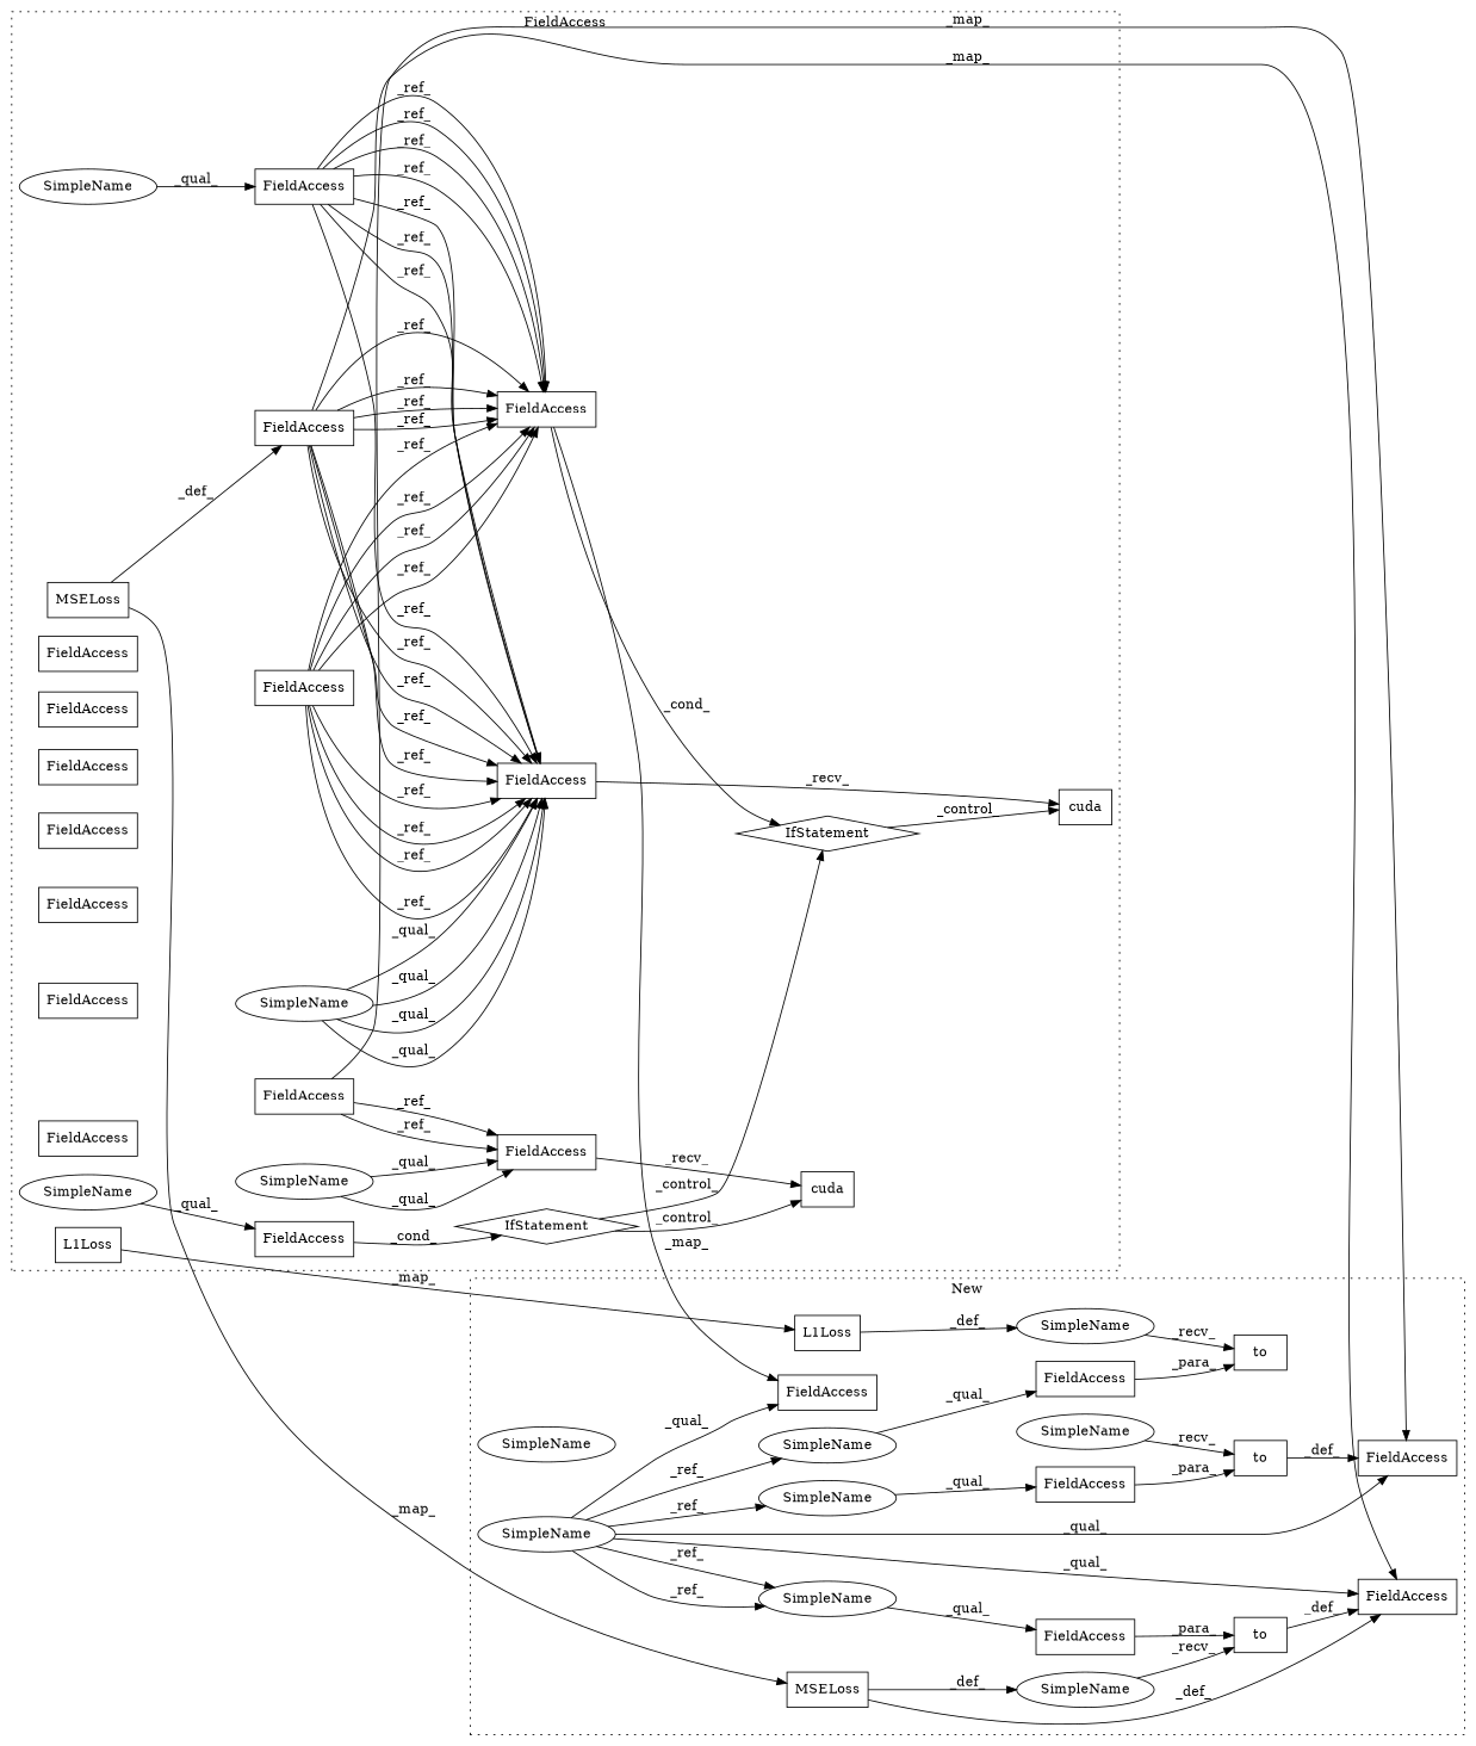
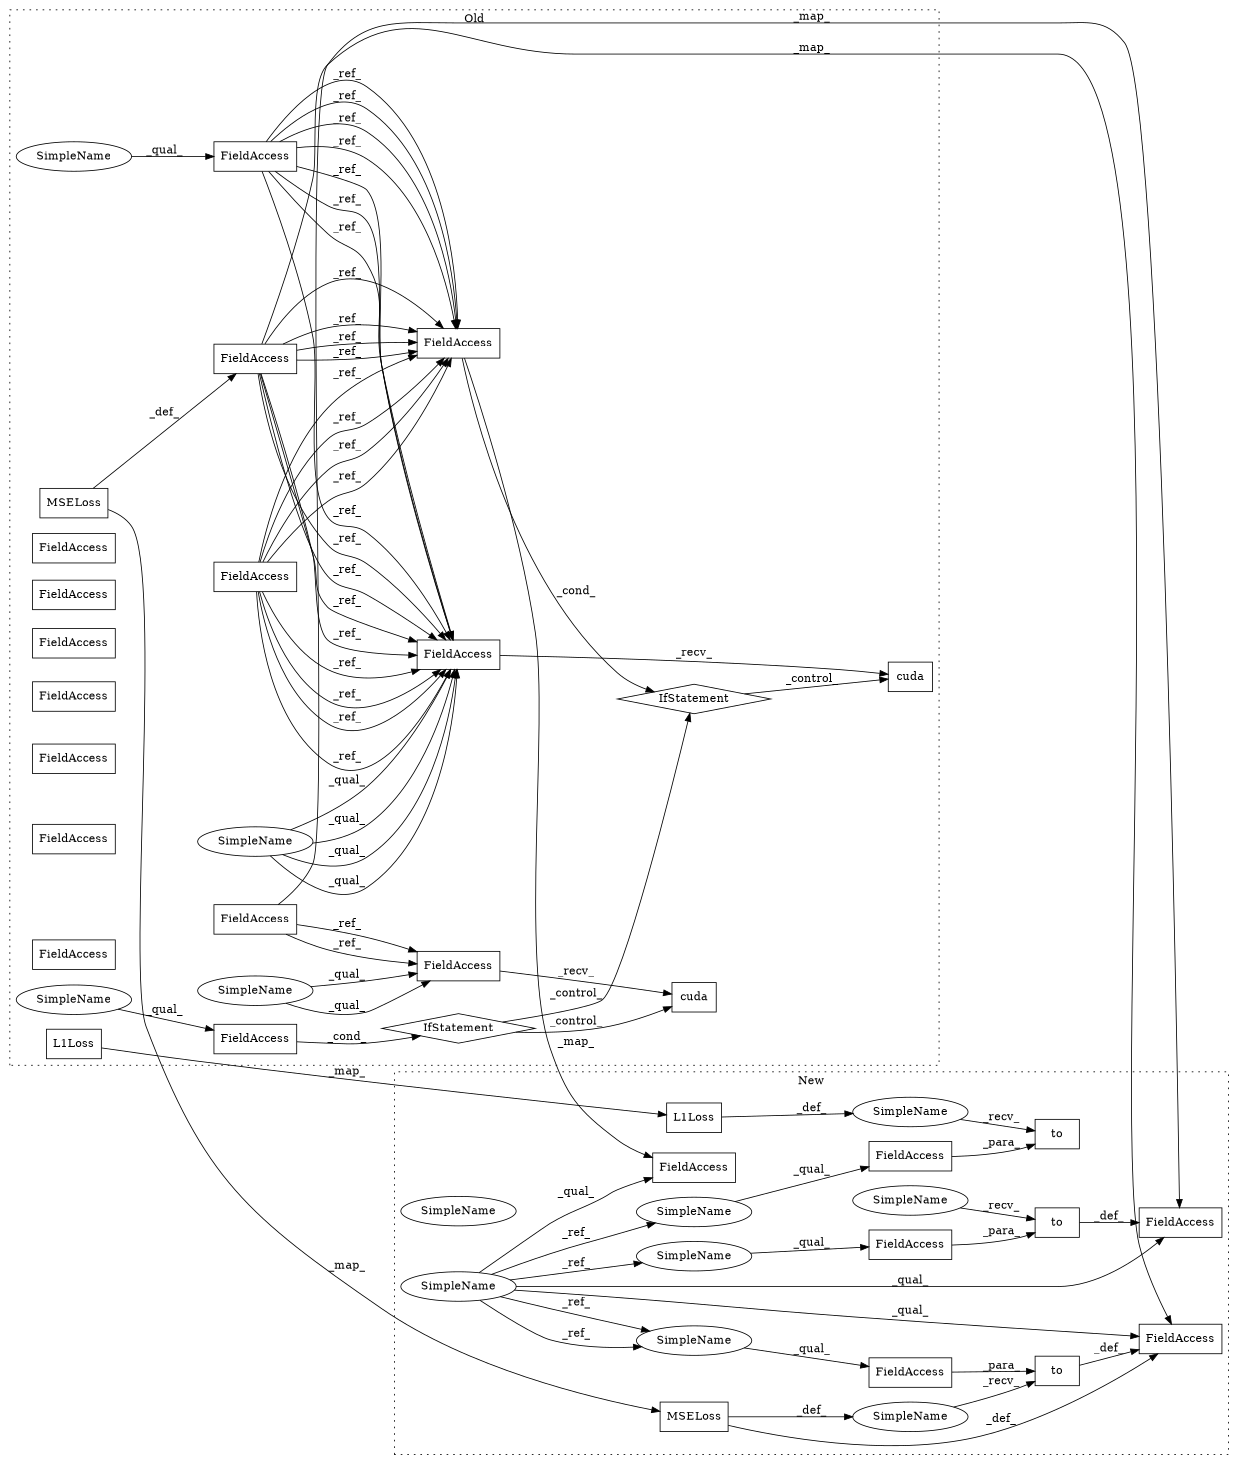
  digraph {
    rankdir=LR
    node [a=22 l=12 s=2594 shape=box]
    n1 [a=32 l=9 label=MSELoss s=1611]
    n2 [a=32 l=8 label=L1Loss s=1003]
    n3 [a=32 l=6 label=cuda s=2607]
    n4 [label=FieldAccess s=2471]
    n5 [label=FieldAccess s=1850]
    n6 [label=FieldAccess]
    n7 [a=32 l=6 label=cuda s=2726]
    n8 [a=25 l="4,2" label=IfStatement s="2564,2580" shape=diamond]
    n9 [l=11 label=FieldAccess s=2714]
    n10 [l=11 label=FieldAccess s=2363]
    n11 [label=FieldAccess s=1497]
    n12 [a=25 l="4,2" label=IfStatement s="2467,2483" shape=diamond]
    n13 [label=FieldAccess s=1589]
    n14 [label=FieldAccess s=2568]
    n15 [label=FieldAccess]
    n16 [label=FieldAccess s=2568]
    n17 [label=FieldAccess]
    n18 [label=FieldAccess s=2568]
    n19 [label=FieldAccess s=2568]
    n20 [label=FieldAccess]
    n21 [l=11 label=FieldAccess s=2714]
    n22 [a=42 l=4 label=SimpleName s=2471 shape=ellipse]
    n23 [a=42 l=4 label=SimpleName shape=ellipse]
    n24 [a=42 l=4 label=SimpleName s=2714 shape=ellipse]
    n25 [a=42 l=4 label=SimpleName s=1497 shape=ellipse]
    n26 [a=32 l=9 label=MSELoss s=1691]
    n27 [a=32 l="3,1" label=to s="1701,1715"]
    n28 [l=11 label=FieldAccess s=1704]
    n29 [a=42 l=4 label=SimpleName s=1704 shape=ellipse]
    n30 [a=42 l=4 label=SimpleName s=378 shape=ellipse]
    n31 [l=11 label=FieldAccess s=1047]
    n32 [a=32 l="3,1" label=to s="1044,1058"]
    n33 [a=32 l=8 label=L1Loss s=1035]
    n34 [l=11 label=FieldAccess s=2539]
    n35 [a=32 l="3,1" label=to s="2536,2550"]
    n36 [a=42 label=SimpleName shape=ellipse l="" s=""]
    n37 [a=42 label=SimpleName shape=ellipse l="" s=""]
    n38 [a=42 label=SimpleName shape=ellipse l="" s=""]
    n39 [l=11 label=FieldAccess s=2491]
    n40 [label=FieldAccess s=1669]
    n41 [label=FieldAccess s=1561]
    n42 [a=42 l=4 label=SimpleName s=1047 shape=ellipse]
    n43 [a=42 l=4 label=SimpleName s=2539 shape=ellipse]
    n44 [a=42 l=4 label=SimpleName s=1704 shape=ellipse]
    subgraph cluster_1 {
-     label=FieldAccess
+     label=Old
      style=dotted
      n1
      n2
      n3
      n4
      n5
      n6
      n7
      n8
      n9
      n10
      n11
      n12
      n13
      n14
      n15
      n16
      n17
      n18
      n19
      n20
      n21
      n22
      n23
      n24
      n25
    }
    subgraph cluster_2 {
      label=New
      style=dotted
      n26
      n27
      n28
      n29
      n30
      n31
      n32
      n33
      n34
      n35
      n36
      n37
      n38
      n39
      n40
      n41
      n42
      n43
      n44
    }
    n1 -> n13 [label=_def_]
    n1 -> n26 [label=_map_]
    n2 -> n33 [label=_map_]
    n4 -> n12 [label=_cond_]
    n5 -> n19 [label=_ref_]
    n5 -> n19 [label=_ref_]
    n5 -> n19 [label=_ref_]
    n5 -> n19 [label=_ref_]
    n5 -> n20 [label=_ref_]
    n5 -> n20 [label=_ref_]
    n5 -> n20 [label=_ref_]
    n5 -> n20 [label=_ref_]
    n8 -> n3 [label=_control_]
    n10 -> n21 [label=_ref_]
    n10 -> n21 [label=_ref_]
    n10 -> n39 [label=_map_]
    n11 -> n19 [label=_ref_]
    n11 -> n19 [label=_ref_]
    n11 -> n19 [label=_ref_]
    n11 -> n19 [label=_ref_]
    n11 -> n20 [label=_ref_]
    n11 -> n20 [label=_ref_]
    n11 -> n20 [label=_ref_]
    n11 -> n20 [label=_ref_]
    n12 -> n7 [label=_control_]
    n12 -> n8 [label=_control_]
    n13 -> n19 [label=_ref_]
    n13 -> n19 [label=_ref_]
    n13 -> n19 [label=_ref_]
    n13 -> n19 [label=_ref_]
    n13 -> n20 [label=_ref_]
    n13 -> n20 [label=_ref_]
    n13 -> n20 [label=_ref_]
    n13 -> n20 [label=_ref_]
    n13 -> n40 [label=_map_]
    n19 -> n8 [label=_cond_]
    n19 -> n41 [label=_map_]
    n20 -> n3 [label=_recv_]
    n21 -> n7 [label=_recv_]
    n22 -> n4 [label=_qual_]
    n23 -> n20 [label=_qual_]
    n23 -> n20 [label=_qual_]
    n23 -> n20 [label=_qual_]
    n23 -> n20 [label=_qual_]
    n24 -> n21 [label=_qual_]
    n24 -> n21 [label=_qual_]
    n25 -> n11 [label=_qual_]
    n26 -> n38 [label=_def_]
    n26 -> n40 [label=_def_]
    n27 -> n40 [label=_def_]
    n28 -> n27 [label=_para_]
    n30 -> n39 [label=_qual_]
    n30 -> n40 [label=_qual_]
    n30 -> n41 [label=_qual_]
    n30 -> n42 [label=_ref_]
    n30 -> n43 [label=_ref_]
    n30 -> n44 [label=_ref_]
    n30 -> n44 [label=_ref_]
    n31 -> n32 [label=_para_]
    n33 -> n36 [label=_def_]
    n34 -> n35 [label=_para_]
    n35 -> n39 [label=_def_]
    n36 -> n32 [label=_recv_]
    n37 -> n35 [label=_recv_]
    n38 -> n27 [label=_recv_]
    n42 -> n31 [label=_qual_]
    n43 -> n34 [label=_qual_]
    n44 -> n28 [label=_qual_]
  }
